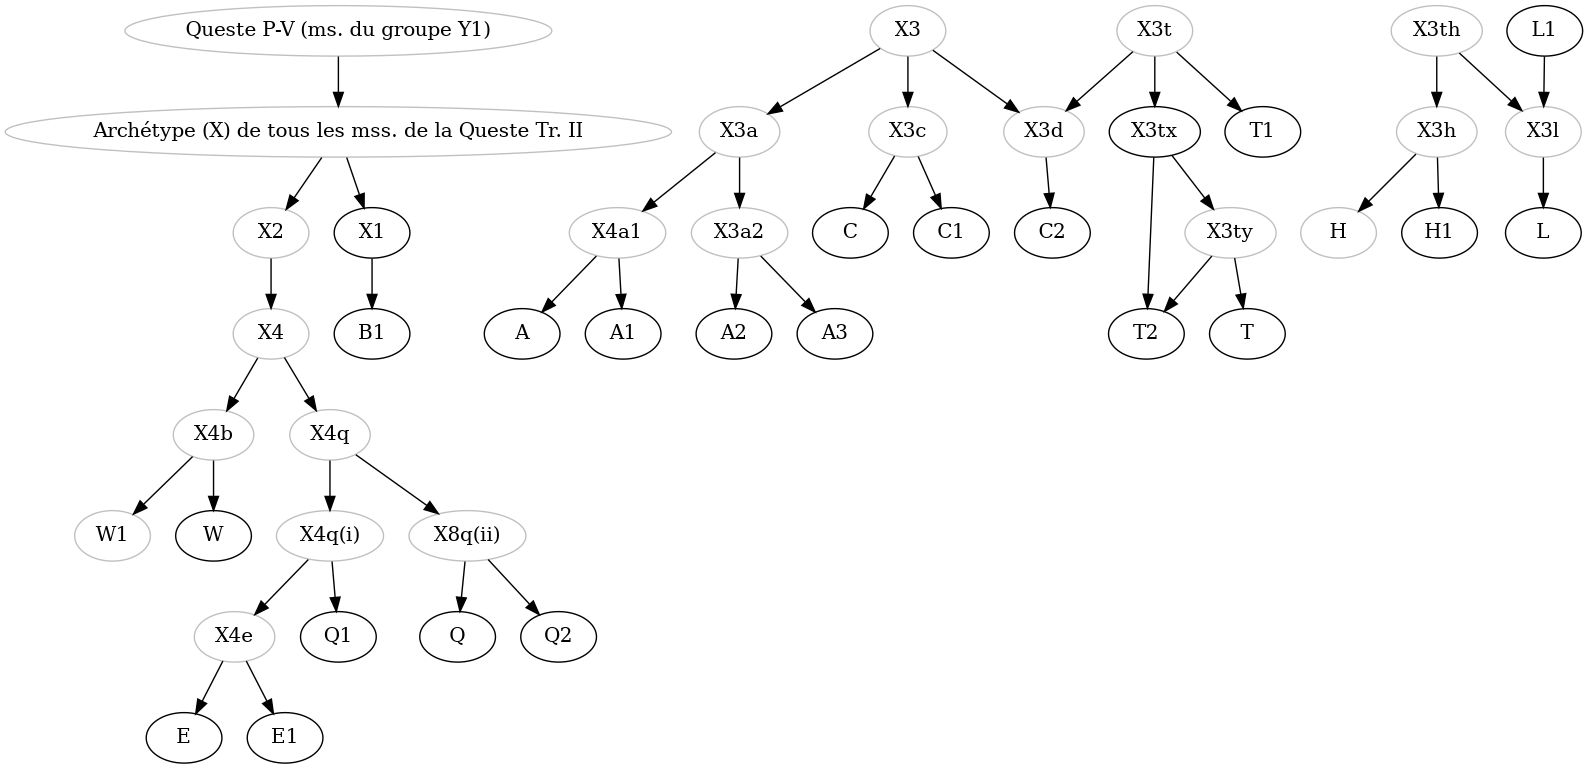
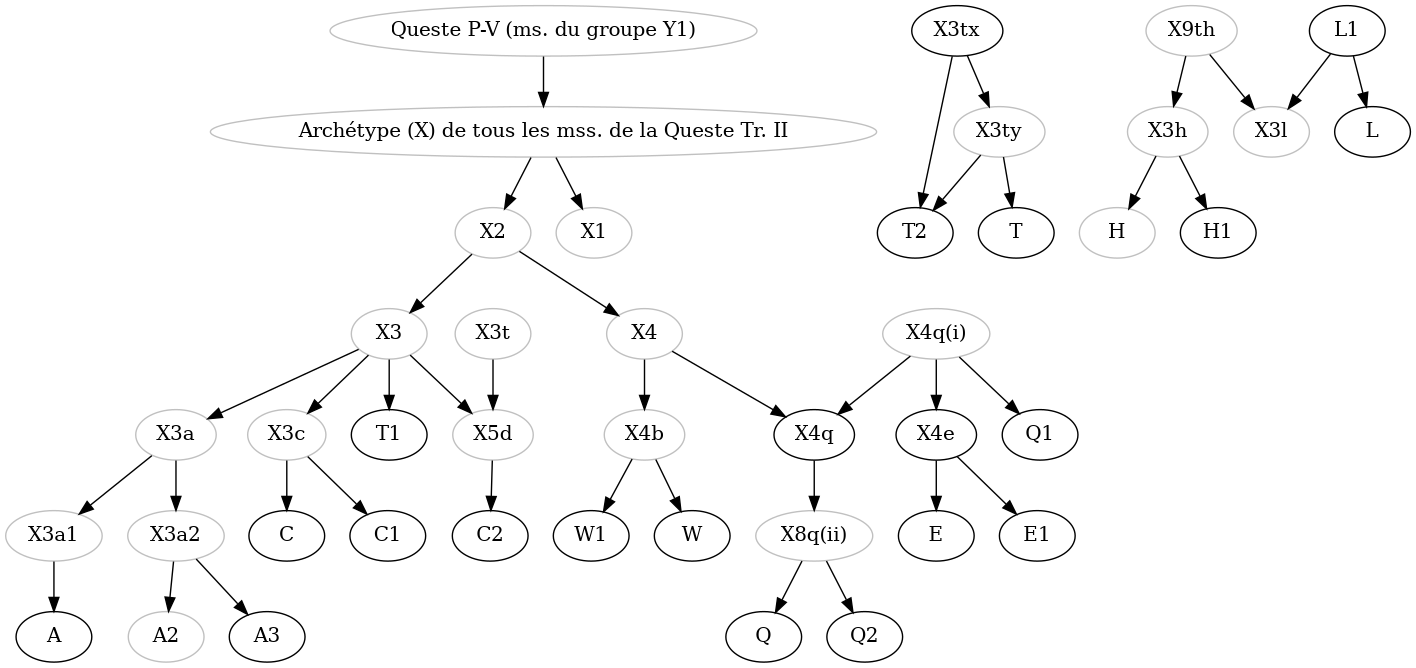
  digraph {
    node [color=grey]
    n1 [label="Queste P-V (ms. du groupe Y1)"]
    n2 [label="Archétype (X) de tous les mss. de la Queste Tr. II"]
    X2
-   X1 [color=black]
+   X1
    X3
    X4
-   B1 [color=""]
    X3a
    X3c
-   X3d
+   X3d [label=X5d]
    X4b
-   X4q
-   X3a1 [label=X4a1]
+   X4q [color=black]
+   X3a1
    X3a2
    C [color=""]
    C1 [color=""]
    C2 [color=""]
    A [color=""]
-   A1 [color=""]
-   A2 [color=""]
+   A2
    A3 [color=""]
    X3t
    X3tx [color=black]
    T1 [color=""]
    X3h
    H
    H1 [color=""]
    X3l
    L [color=""]
    L1 [color=""]
    X3ty
    T2 [color=""]
-   X3th
+   X3th [label=X9th]
    T [color=""]
-   W1
+   W1 [color=""]
    W [color=""]
    n37 [label="X4q(i)"]
    n38 [label="X8q(ii)"]
-   X4e
+   X4e [color=black]
    Q1 [color=""]
    Q [color=""]
    Q2 [color=""]
    E [color=""]
    E1 [color=""]
    n1 -> n2
    n2 -> X2
    n2 -> X1
+   X2 -> X3
    X2 -> X4
-   X1 -> B1
    X3 -> X3a
    X3 -> X3c
    X3 -> X3d
    X4 -> X4b
    X4 -> X4q
    X3a -> X3a1
    X3a -> X3a2
    X3c -> C
    X3c -> C1
    X3d -> C2
    X4b -> W1
    X4b -> W
-   X4q -> n37
+   n37 -> X4q
    X4q -> n38
    X3a1 -> A
-   X3a1 -> A1
    X3a2 -> A2
    X3a2 -> A3
    X3t -> X3d
-   X3t -> X3tx
-   X3t -> T1
+   X3 -> T1
    X3tx -> X3ty
    X3tx -> T2
    X3h -> H
    X3h -> H1
-   X3l -> L
+   L1 -> L
    L1 -> X3l
    X3ty -> T2
    X3ty -> T
    X3th -> X3h
    X3th -> X3l
    n37 -> X4e
    n37 -> Q1
    n38 -> Q
    n38 -> Q2
    X4e -> E
    X4e -> E1
  }
